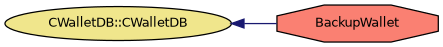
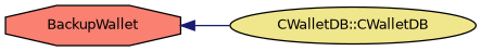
  digraph {
    rankdir=LR
    node [color=black fontname=Helvetica fontsize=10 style=filled]
    n1 [fillcolor=salmon fontcolor=black height=0.2 label=BackupWallet shape=octagon width=0.4]
    n2 [fillcolor=khaki height=0.2 label="CWalletDB::CWalletDB" shape=ellipse width=0.4]
-   n2 -> n1 [color=midnightblue dir=back fontname=Helvetica fontsize=10 labelfontname=Helvetica labelfontsize=10 style=solid]
+   n1 -> n2 [color=midnightblue dir=back fontname=Helvetica fontsize=10 labelfontname=Helvetica labelfontsize=10 style=solid]
  }
